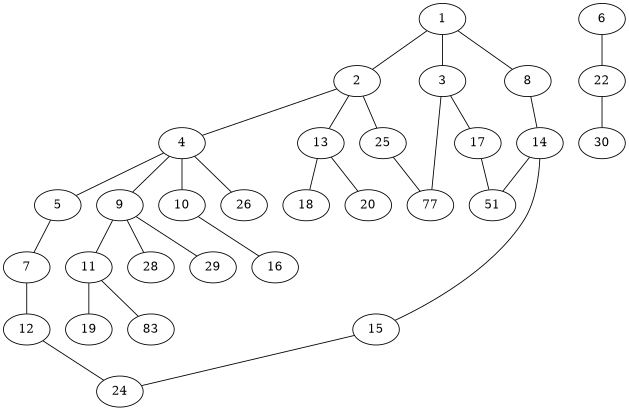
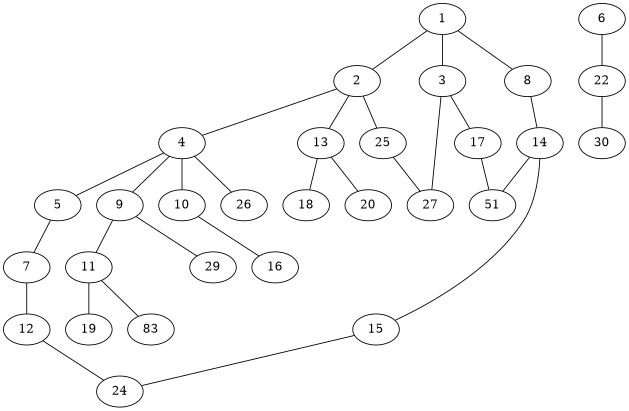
  graph {
    1
    2
    3
    8
    4
    13
    25
    17
-   27 [label=77]
+   27
    14
    5
    9
    10
    26
    18
    20
    6
    22
    n19 [label=51]
    15
    7
    11
-   28
    29
    16
    30
    12
    19
    n29 [label=83]
    24
    1 -- 2
    1 -- 3
    1 -- 8
    2 -- 4
    2 -- 13
    2 -- 25
    3 -- 17
    3 -- 27
    8 -- 14
    4 -- 5
    4 -- 9
    4 -- 10
    4 -- 26
    13 -- 18
    13 -- 20
    25 -- 27
    17 -- n19
    14 -- n19
    14 -- 15
    5 -- 7
    9 -- 11
-   9 -- 28
    9 -- 29
    10 -- 16
    6 -- 22
    22 -- 30
    15 -- 24
    7 -- 12
    11 -- 19
    11 -- n29
    12 -- 24
  }
